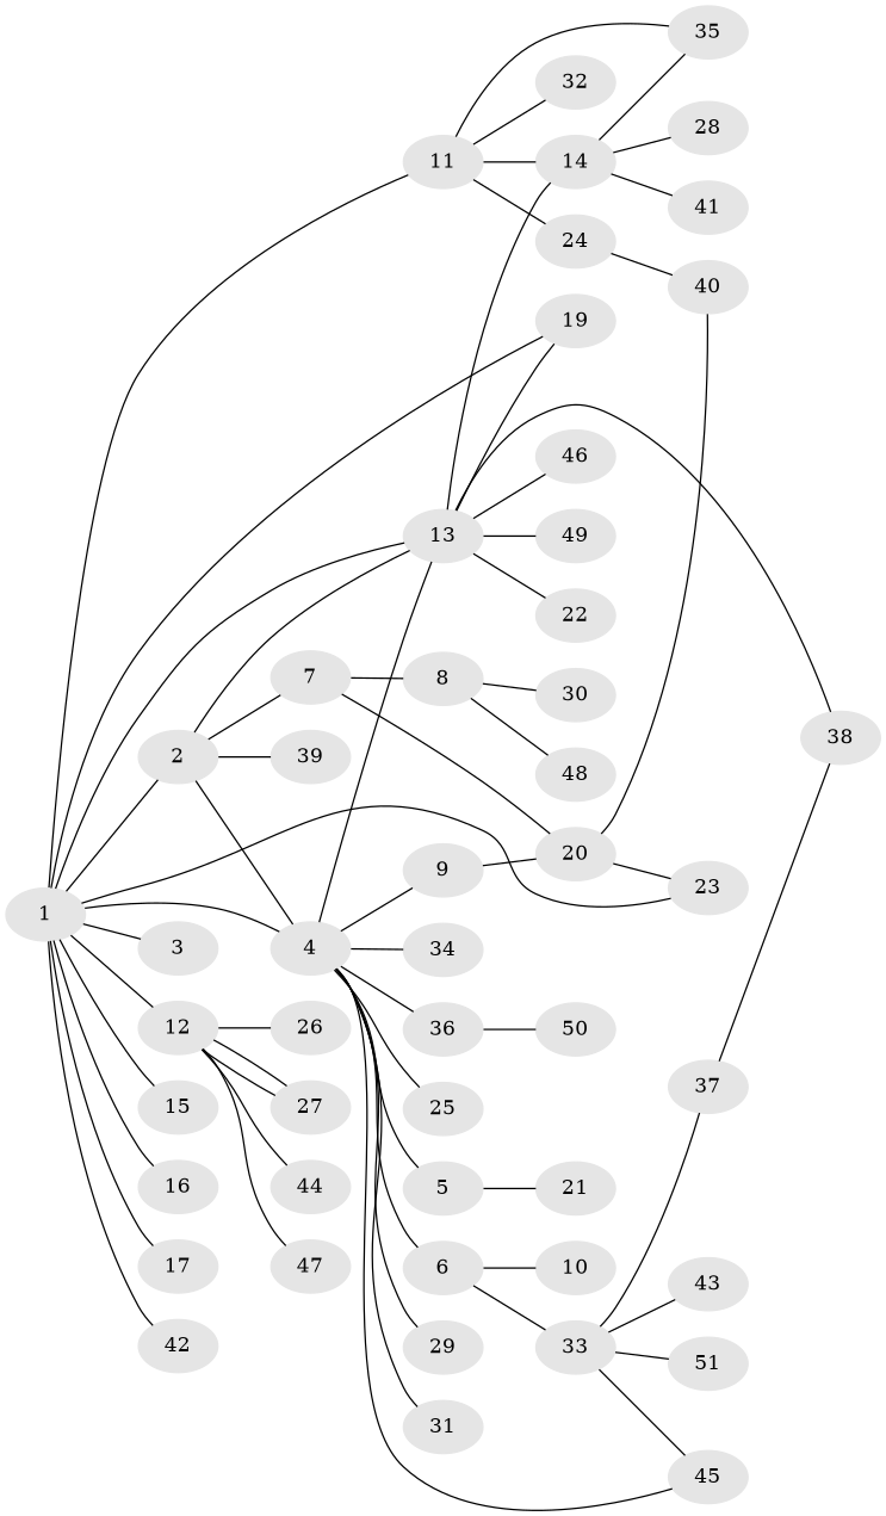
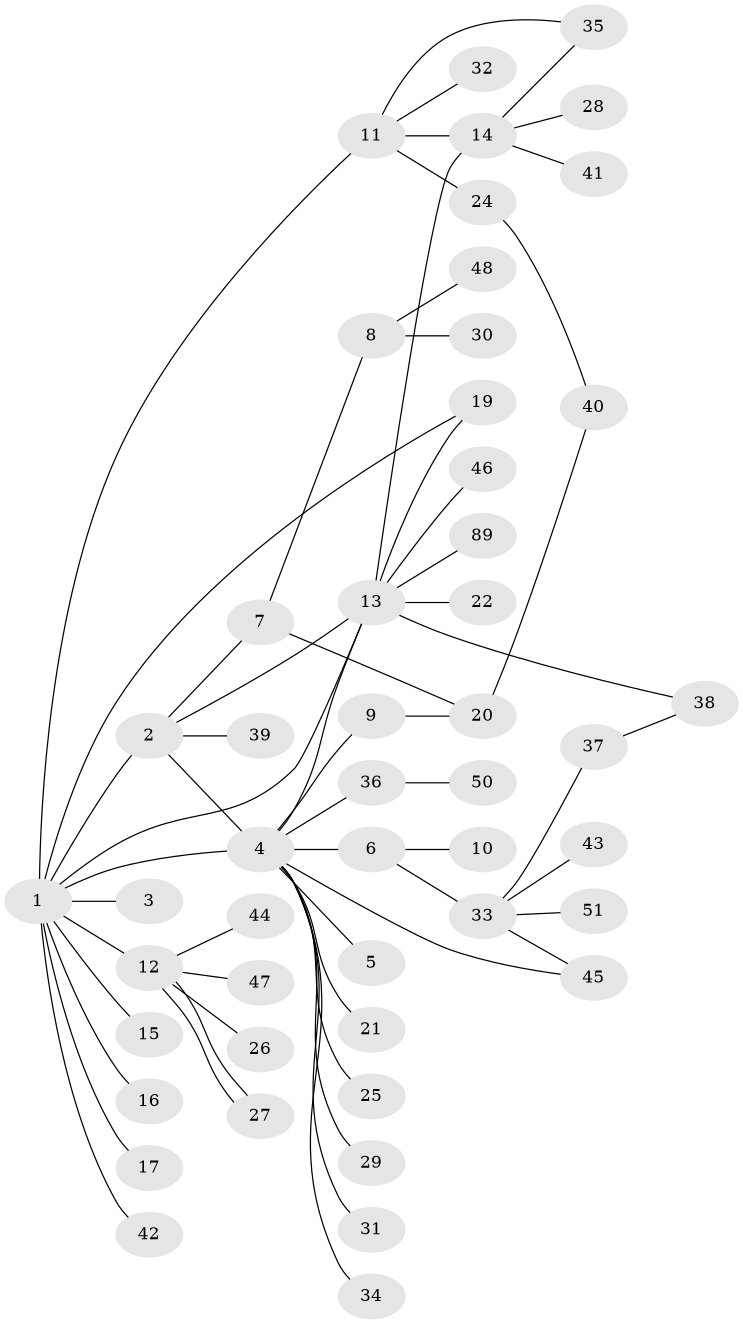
  graph {
    rankdir=LR
    node [color=gray90 style=filled]
    1
    2
    3
    4
    11
    12
    13
    15
    16
    17
    19
-   23
    42
    7
    39
    5
    6
    9
    21
    25
    29
    31
    34
    36
    45
    14
    24
    32
    35
    26
    27
    44
    47
    22
    38
    46
-   49
+   49 [label=89]
    8
    20
    10
    33
    50
    37
    43
    51
    30
    48
    40
    28
    41
    1 -- 2
    1 -- 3
    1 -- 4
    1 -- 11
    1 -- 12
    1 -- 13
    1 -- 15
    1 -- 16
    1 -- 17
    1 -- 19
-   1 -- 23
    1 -- 42
    2 -- 4
    2 -- 13
    2 -- 7
    2 -- 39
    4 -- 13
    4 -- 5
    4 -- 6
    4 -- 9
-   5 -- 21
+   4 -- 21
    4 -- 25
    4 -- 29
    4 -- 31
    4 -- 34
    4 -- 36
    4 -- 45
    11 -- 14
    11 -- 24
    11 -- 32
    11 -- 35
    12 -- 26
    12 -- 27
    12 -- 27
    12 -- 44
    12 -- 47
    13 -- 19
    13 -- 14
    13 -- 22
    13 -- 38
    13 -- 46
    13 -- 49
    7 -- 8
    7 -- 20
    6 -- 10
    6 -- 33
    9 -- 20
    36 -- 50
    14 -- 35
    14 -- 28
    14 -- 41
    24 -- 40
    8 -- 30
    8 -- 48
-   20 -- 23
    20 -- 40
    33 -- 45
    33 -- 37
    33 -- 43
    33 -- 51
    37 -- 38
  }
